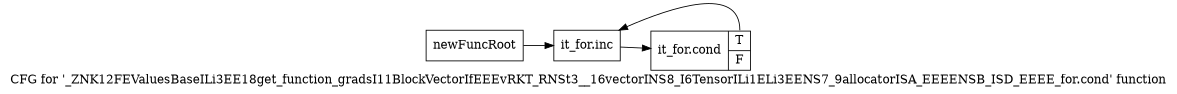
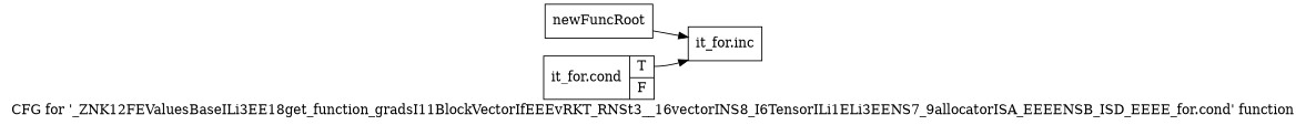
  digraph {
    label="CFG for '_ZNK12FEValuesBaseILi3EE18get_function_gradsI11BlockVectorIfEEEvRKT_RNSt3__16vectorINS8_I6TensorILi1ELi3EENS7_9allocatorISA_EEEENSB_ISD_EEEE_for.cond' function"
    rankdir=LR
    node [shape=record]
    n1 [label="{newFuncRoot}"]
    n2 [label="{it_for.inc}"]
    n3 [label="{it_for.cond|{<s0>T|<s1>F}}"]
    n1 -> n2
-   n2 -> n3
    n3 -> n2 [tailport=s0]
  }
